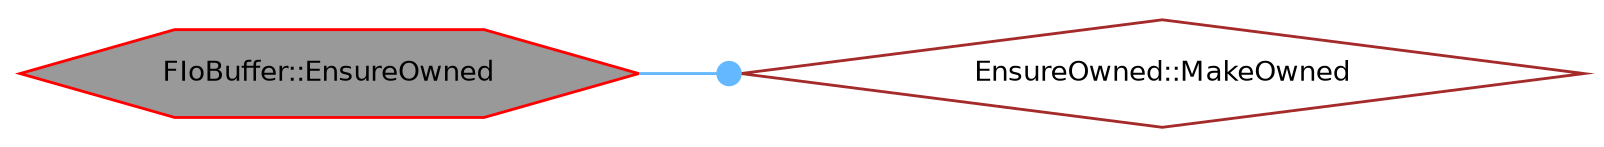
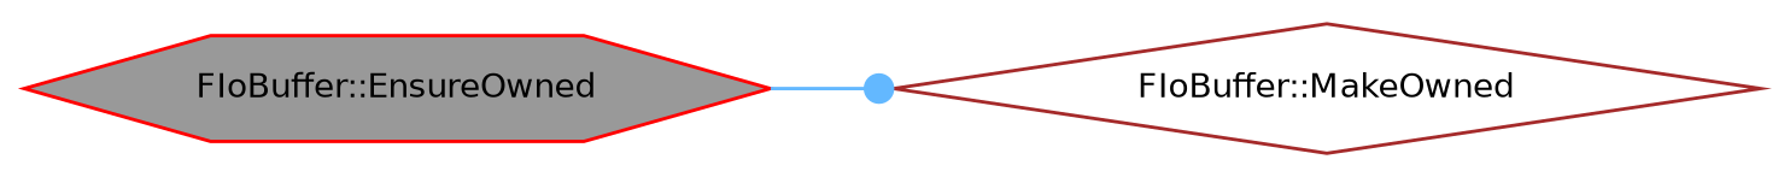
  digraph {
    rankdir=LR
    node [fontname=Helvetica fontsize=10 style=filled]
    n1 [color=red fillcolor=grey60 fontcolor=black height=0.2 label="FIoBuffer::EnsureOwned" shape=hexagon width=0.4]
-   n2 [color=brown fillcolor=white height=0.2 label="EnsureOwned::MakeOwned" shape=diamond width=0.4]
+   n2 [color=brown fillcolor=white height=0.2 label="FIoBuffer::MakeOwned" shape=diamond width=0.4]
    n1 -> n2 [color=steelblue1 fontname=Helvetica fontsize=10 labelfontname=Helvetica labelfontsize=10 style=solid arrowhead=dot]
  }
